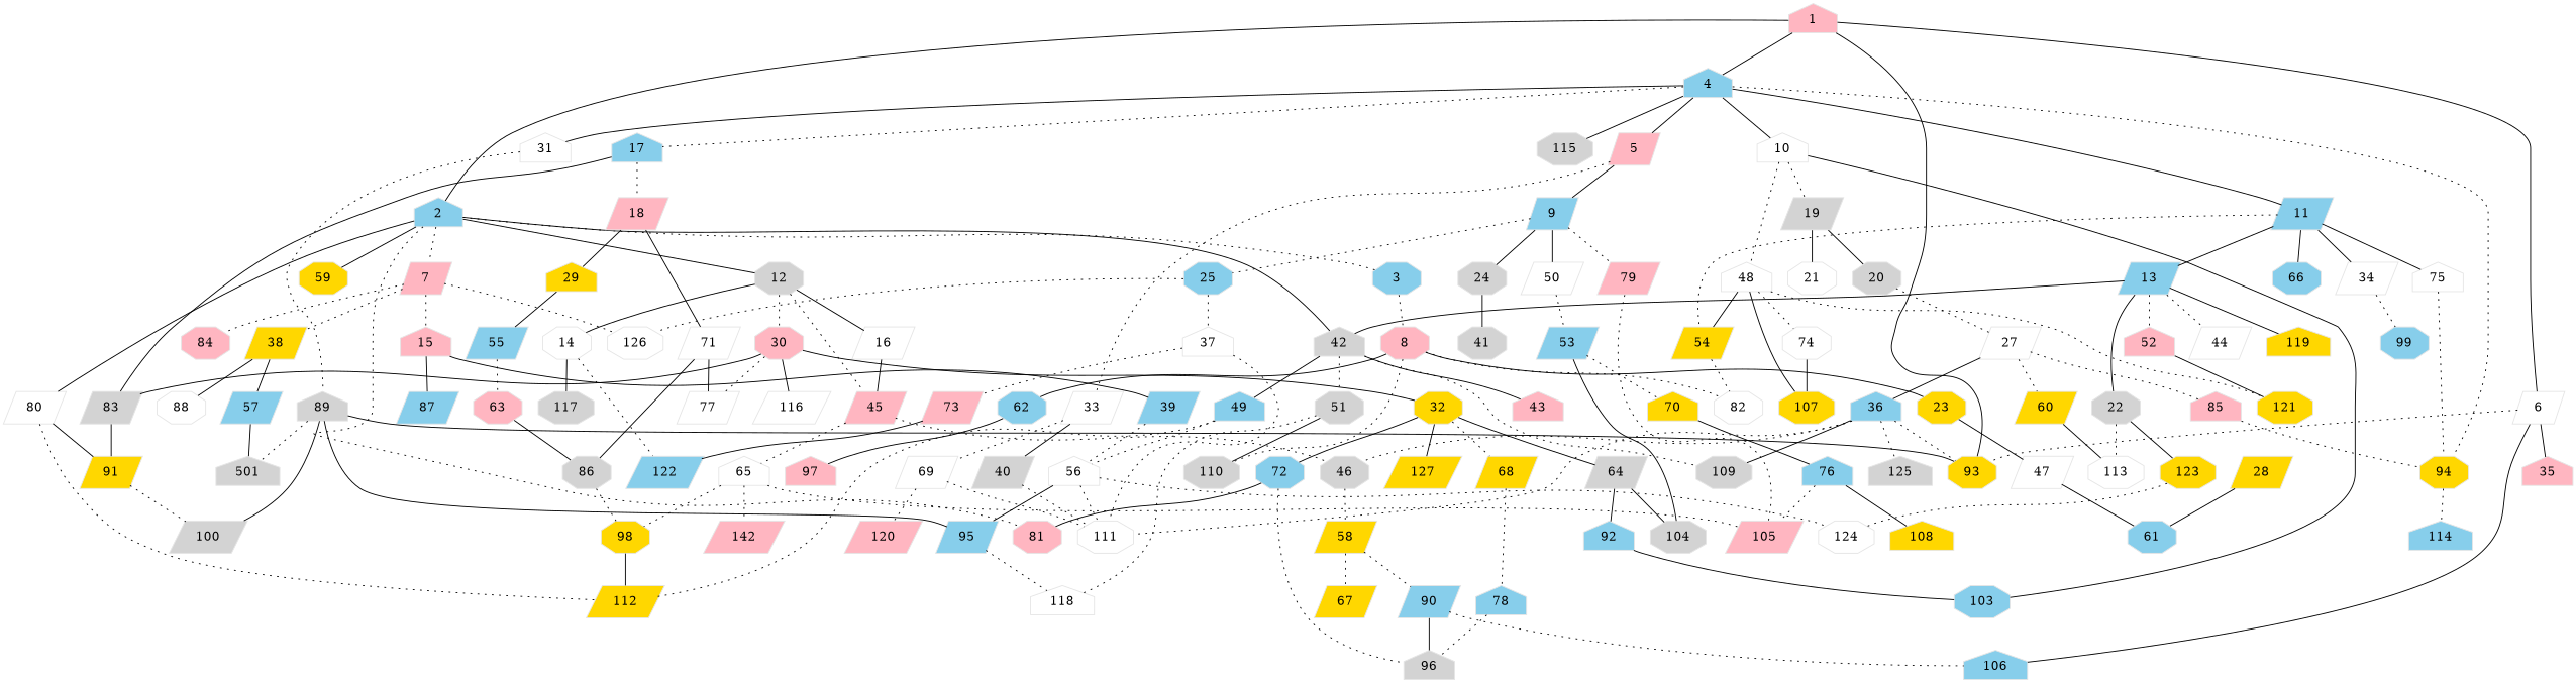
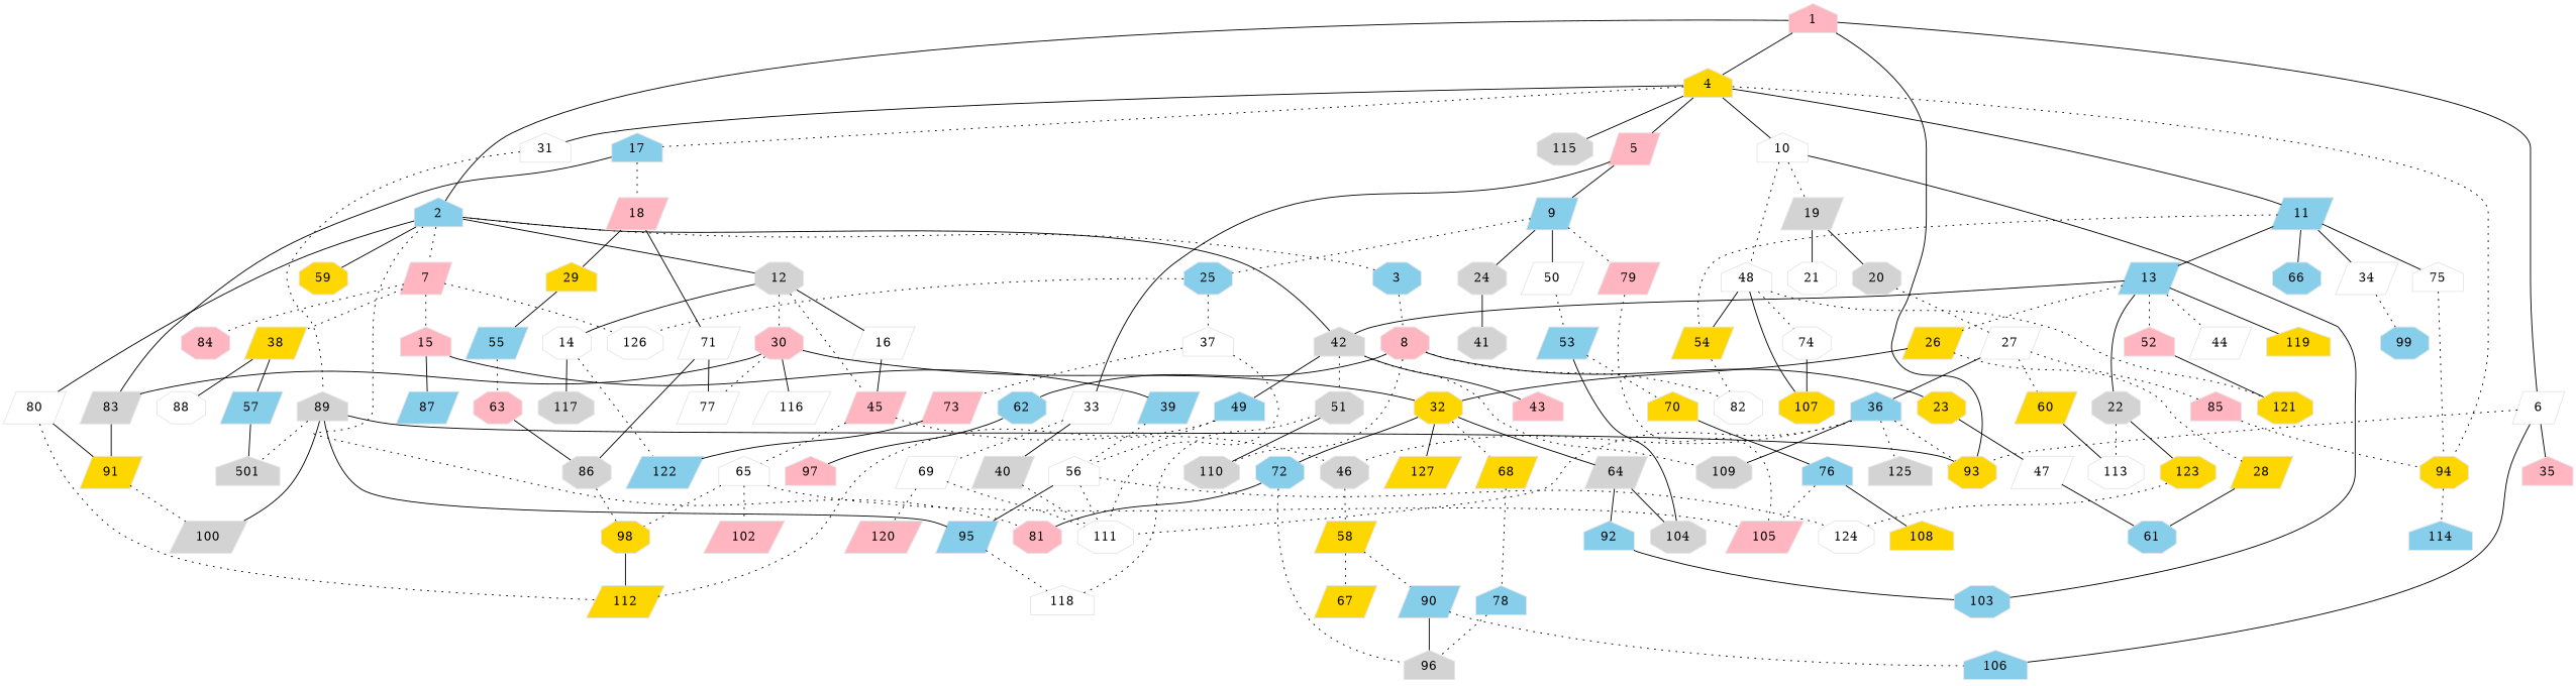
  graph {
    node [color=gray90 fillcolor=white shape=parallelogram style=filled]
    edge [style=solid]
    1 [fillcolor=lightpink shape=house]
    2 [fillcolor=skyblue shape=house]
-   4 [fillcolor=skyblue shape=house]
+   4 [fillcolor=gold shape=house]
    6
    93 [fillcolor=gold shape=octagon]
    3 [fillcolor=skyblue shape=octagon]
    7 [fillcolor=lightpink]
    12 [fillcolor=lightgrey shape=octagon]
    42 [fillcolor=lightgrey shape=house]
    59 [fillcolor=gold shape=octagon]
    80
    81 [fillcolor=lightpink shape=octagon]
    5 [fillcolor=lightpink]
    10 [shape=house]
    11 [fillcolor=skyblue]
    17 [fillcolor=skyblue shape=house]
    31 [shape=house]
    115 [fillcolor=lightgrey shape=octagon]
    94 [fillcolor=gold shape=octagon]
    35 [fillcolor=lightpink shape=house]
    106 [fillcolor=skyblue shape=house]
    8 [fillcolor=lightpink shape=octagon]
    15 [fillcolor=lightpink shape=house]
    38 [fillcolor=gold]
    84 [fillcolor=lightpink shape=octagon]
    126 [shape=octagon]
    14 [shape=octagon]
    16
    30 [fillcolor=lightpink shape=octagon]
    45 [fillcolor=lightpink]
    109 [fillcolor=lightgrey shape=octagon]
    43 [fillcolor=lightpink shape=house]
    49 [fillcolor=skyblue shape=house]
    51 [fillcolor=lightgrey shape=octagon]
    112 [fillcolor=gold]
    91 [fillcolor=gold]
    23 [fillcolor=gold shape=octagon]
    62 [fillcolor=skyblue shape=octagon]
    82 [shape=octagon]
    110 [fillcolor=lightgrey shape=octagon]
    9 [fillcolor=skyblue]
    33
    19 [fillcolor=lightgrey]
    48 [shape=house]
    103 [fillcolor=skyblue shape=octagon]
    13 [fillcolor=skyblue]
    34
    54 [fillcolor=gold]
    66 [fillcolor=skyblue shape=octagon]
    75 [shape=house]
    18 [fillcolor=lightpink]
    83 [fillcolor=lightgrey]
    89 [fillcolor=lightgrey shape=house]
    24 [fillcolor=lightgrey shape=octagon]
    25 [fillcolor=skyblue shape=octagon]
    50
    79 [fillcolor=lightpink]
    40 [fillcolor=lightgrey]
    69
    39 [fillcolor=skyblue]
    87 [fillcolor=skyblue]
    57 [fillcolor=skyblue]
    88 [shape=octagon]
    47
    97 [fillcolor=lightpink shape=house]
    41 [fillcolor=lightgrey shape=octagon]
    37 [shape=house]
    53 [fillcolor=skyblue]
    105 [fillcolor=lightpink]
    20 [fillcolor=lightgrey shape=octagon]
    21 [shape=octagon]
    74 [shape=octagon]
    107 [fillcolor=gold shape=octagon]
    121 [fillcolor=gold shape=octagon]
    22 [fillcolor=lightgrey shape=octagon]
+   26 [fillcolor=gold]
    44
    52 [fillcolor=lightpink shape=house]
    119 [fillcolor=gold shape=house]
    99 [fillcolor=skyblue shape=octagon]
    117 [fillcolor=lightgrey shape=octagon]
    122 [fillcolor=skyblue]
    32 [fillcolor=gold shape=octagon]
    77
    116
    46 [fillcolor=lightgrey shape=octagon]
    65 [shape=house]
    113 [shape=octagon]
    123 [fillcolor=gold shape=octagon]
    28 [fillcolor=gold]
    56 [shape=house]
    29 [fillcolor=gold shape=house]
    71
    114 [fillcolor=skyblue shape=house]
    55 [fillcolor=skyblue]
    86 [fillcolor=lightgrey shape=octagon]
    27
    36 [fillcolor=skyblue shape=house]
    60 [fillcolor=gold]
    85 [fillcolor=lightpink shape=house]
    124 [shape=octagon]
    61 [fillcolor=skyblue shape=octagon]
    111 [shape=octagon]
    73 [fillcolor=lightpink]
    64 [fillcolor=lightgrey]
    68 [fillcolor=gold]
    72 [fillcolor=skyblue shape=octagon]
    127 [fillcolor=gold]
    125 [fillcolor=lightgrey shape=house]
    63 [fillcolor=lightpink shape=octagon]
    95 [fillcolor=skyblue]
    n112 [fillcolor=lightgrey label=501 shape=house]
    100 [fillcolor=lightgrey]
    104 [fillcolor=lightgrey shape=octagon]
    92 [fillcolor=skyblue shape=house]
    78 [fillcolor=skyblue shape=house]
    96 [fillcolor=lightgrey shape=house]
    120 [fillcolor=lightpink]
    58 [fillcolor=gold]
    118 [shape=house]
    98 [fillcolor=gold shape=octagon]
-   102 [fillcolor=lightpink label=142]
+   102 [fillcolor=lightpink]
    67 [fillcolor=gold]
    90 [fillcolor=skyblue]
    70 [fillcolor=gold shape=house]
    76 [fillcolor=skyblue shape=house]
    108 [fillcolor=gold shape=house]
    1 -- 2
    1 -- 4
    1 -- 6
    1 -- 93
    2 -- 3 [style=dotted]
    2 -- 7 [style=dotted]
    2 -- 12
    2 -- 42
    2 -- 59
    2 -- 80
    2 -- 81 [style=dotted]
    4 -- 5
    4 -- 10
    4 -- 11
    4 -- 17 [style=dotted]
    4 -- 31
    4 -- 115
    4 -- 94 [style=dotted]
    6 -- 93 [style=dotted]
    6 -- 35
    6 -- 106
    3 -- 8 [style=dotted]
    7 -- 15 [style=dotted]
    7 -- 38 [style=dotted]
    7 -- 84 [style=dotted]
    7 -- 126 [style=dotted]
    12 -- 14
    12 -- 16
    12 -- 30 [style=dotted]
    12 -- 45 [style=dotted]
    42 -- 109 [style=dotted]
    42 -- 43
    42 -- 49
    42 -- 51 [style=dotted]
    80 -- 112 [style=dotted]
    80 -- 91
    5 -- 9
-   5 -- 33 [style=dotted]
+   5 -- 33
    10 -- 19 [style=dotted]
    10 -- 48 [style=dotted]
    10 -- 103
    11 -- 13
    11 -- 34
    11 -- 54 [style=dotted]
    11 -- 66
    11 -- 75
    17 -- 18 [style=dotted]
    17 -- 83
    31 -- 89 [style=dotted]
    94 -- 114 [style=dotted]
    8 -- 23
    8 -- 62
    8 -- 82 [style=dotted]
    8 -- 110 [style=dotted]
    15 -- 39
    15 -- 87
    38 -- 57
    38 -- 88
    14 -- 117
    14 -- 122 [style=dotted]
    16 -- 45
    30 -- 83
    30 -- 32
    30 -- 77 [style=dotted]
    30 -- 116
    45 -- 46 [style=dotted]
    45 -- 65 [style=dotted]
    49 -- 112 [style=dotted]
    49 -- 56 [style=dotted]
    51 -- 110
    51 -- 118 [style=dotted]
    91 -- 100 [style=dotted]
    23 -- 47
    62 -- 97
    9 -- 24
    9 -- 25 [style=dotted]
    9 -- 50
    9 -- 79 [style=dotted]
    33 -- 40
    33 -- 69 [style=dotted]
    19 -- 20
    19 -- 21
    48 -- 54
    48 -- 74 [style=dotted]
    48 -- 107
    48 -- 121 [style=dotted]
    13 -- 42
    13 -- 22
+   13 -- 26 [style=dotted]
    13 -- 44 [style=dotted]
    13 -- 52 [style=dotted]
    13 -- 119
    34 -- 99 [style=dotted]
    54 -- 82 [style=dotted]
    75 -- 94 [style=dotted]
    18 -- 29
    18 -- 71
    83 -- 91
    89 -- 93
    89 -- 95
    89 -- n112 [style=dotted]
    89 -- 100
    24 -- 41
    25 -- 126 [style=dotted]
    25 -- 37 [style=dotted]
    50 -- 53 [style=dotted]
    79 -- 105 [style=dotted]
    40 -- 111 [style=dotted]
    69 -- 111 [style=dotted]
    69 -- 120 [style=dotted]
    39 -- 56 [style=dotted]
    57 -- n112
    47 -- 61
    37 -- 111 [style=dotted]
    37 -- 73 [style=dotted]
    53 -- 104
    53 -- 70 [style=dotted]
    20 -- 27 [style=dotted]
    74 -- 107
    22 -- 113 [style=dotted]
    22 -- 123
+   26 -- 32
+   26 -- 28 [style=dotted]
    52 -- 121
    32 -- 64
    32 -- 68 [style=dotted]
    32 -- 72
    32 -- 127
    46 -- 58 [style=dotted]
    65 -- 105 [style=dotted]
    65 -- 98 [style=dotted]
    65 -- 102 [style=dotted]
    123 -- 124 [style=dotted]
    28 -- 61
    56 -- 124 [style=dotted]
    56 -- 111 [style=dotted]
    56 -- 95
    29 -- 55
    71 -- 77
    71 -- 86
    55 -- 63 [style=dotted]
    86 -- 98 [style=dotted]
    27 -- 36
    27 -- 60 [style=dotted]
    27 -- 85 [style=dotted]
    36 -- 93 [style=dotted]
    36 -- 109
    36 -- 46 [style=dotted]
    36 -- 111 [style=dotted]
    36 -- 125 [style=dotted]
    60 -- 113
    85 -- 94 [style=dotted]
    73 -- 122
    64 -- 104
    64 -- 92
    68 -- 78 [style=dotted]
    72 -- 81
    72 -- 96 [style=dotted]
    63 -- 86
    95 -- 118 [style=dotted]
    92 -- 103
    78 -- 96 [style=dotted]
    58 -- 67 [style=dotted]
    58 -- 90 [style=dotted]
    98 -- 112
    90 -- 106 [style=dotted]
    90 -- 96
    70 -- 76
    76 -- 105 [style=dotted]
    76 -- 108
  }
